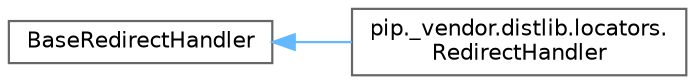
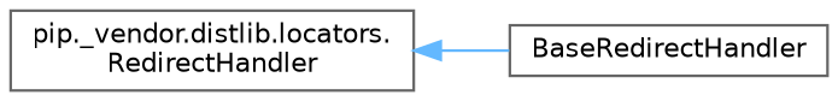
  digraph {
    rankdir=LR
    node [color=grey40 fillcolor=white fontname=Helvetica fontsize=10 shape=box style=filled]
    n1 [height=0.2 label=BaseRedirectHandler width=0.4]
    n2 [height=0.2 label="pip._vendor.distlib.locators.\lRedirectHandler" width=0.4]
-   n1 -> n2 [color=steelblue1 dir=back fontname=Helvetica fontsize=10 labelfontname=Helvetica labelfontsize=10 style=solid]
+   n2 -> n1 [color=steelblue1 dir=back fontname=Helvetica fontsize=10 labelfontname=Helvetica labelfontsize=10 style=solid]
  }
